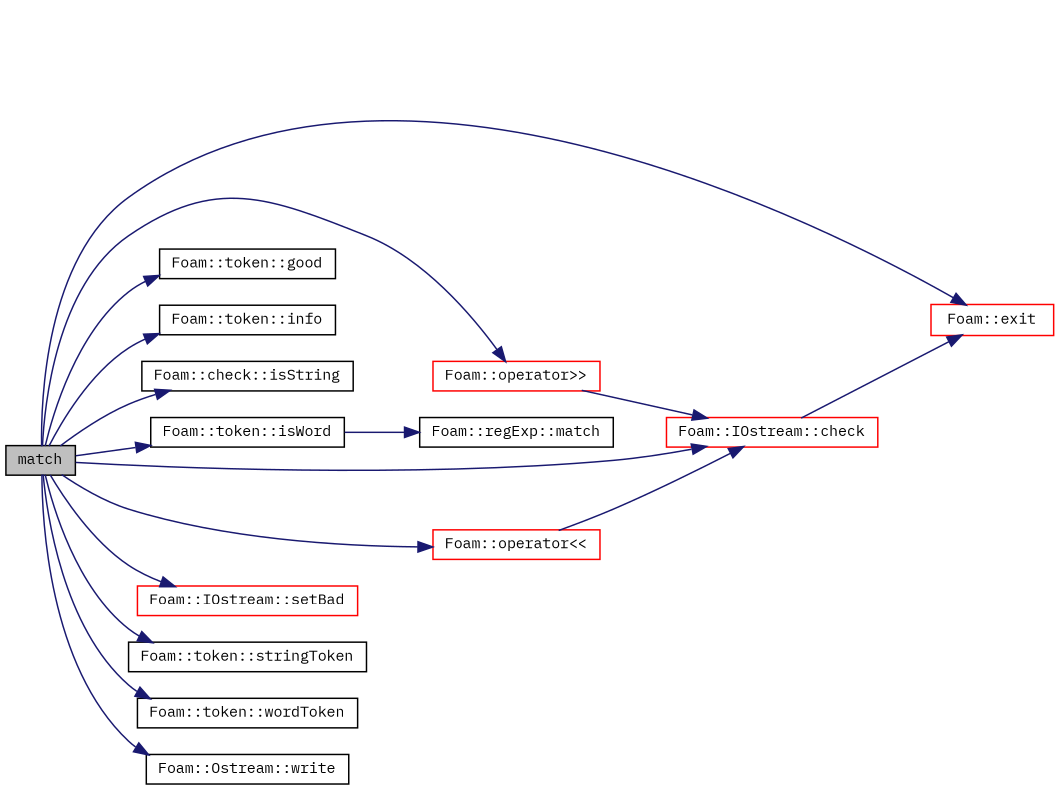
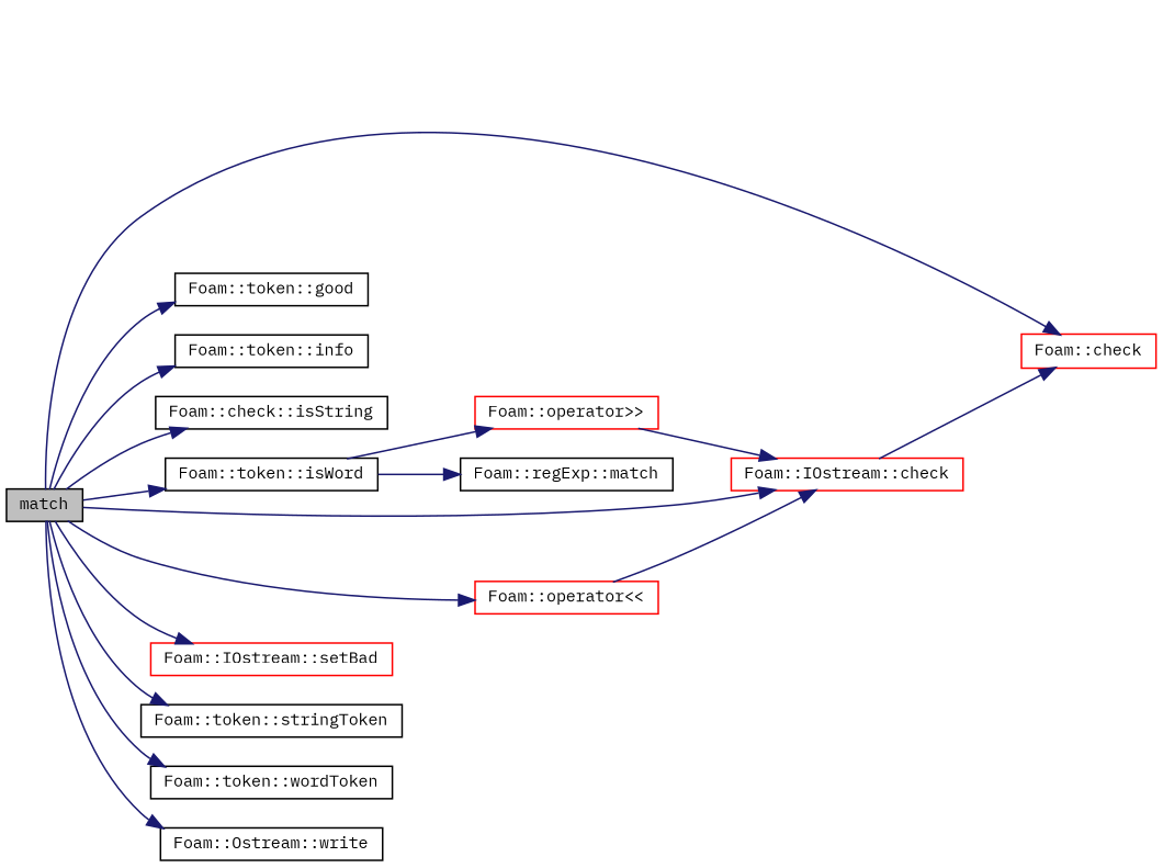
  digraph {
    fontname="IBM Plex Mono"
    rankdir=LR
    node [color=black fontname="IBM Plex Mono" fontsize=10 shape=record]
    edge [color=midnightblue fontname="IBM Plex Mono" fontsize=10 labelfontname=FreeSans labelfontsize=10 style=solid]
    n1 [fillcolor=grey75 fontcolor=black height=0.2 label=match style=filled width=0.4]
    n2 [color=red height=0.2 label="Foam::IOstream::check" width=0.4]
-   n3 [color=red height=0.2 label="Foam::exit" width=0.4]
+   n3 [color=red height=0.2 label="Foam::check" width=0.4]
    n4 [height=0.2 label="Foam::token::good" width=0.4]
    n5 [height=0.2 label="Foam::token::info" width=0.4]
    n6 [height=0.2 label="Foam::check::isString" width=0.4]
    n7 [height=0.2 label="Foam::token::isWord" width=0.4]
    n8 [color=red height=0.2 label="Foam::operator\<\<" width=0.4]
    n9 [color=red height=0.2 label="Foam::operator\>\>" width=0.4]
    n10 [color=red height=0.2 label="Foam::IOstream::setBad" width=0.4]
    n11 [height=0.2 label="Foam::token::stringToken" width=0.4]
    n12 [height=0.2 label="Foam::token::wordToken" width=0.4]
    n13 [height=0.2 label="Foam::Ostream::write" width=0.4]
    n14 [height=0.2 label="Foam::regExp::match" width=0.4]
    n1 -> n2
    n1 -> n3
    n1 -> n4
    n1 -> n5
    n1 -> n6
    n1 -> n7
    n1 -> n8
-   n1 -> n9
+   n7 -> n9
    n1 -> n10
    n1 -> n11
    n1 -> n12
    n1 -> n13
    n2 -> n3
    n7 -> n14
    n8 -> n2
    n9 -> n2
  }
